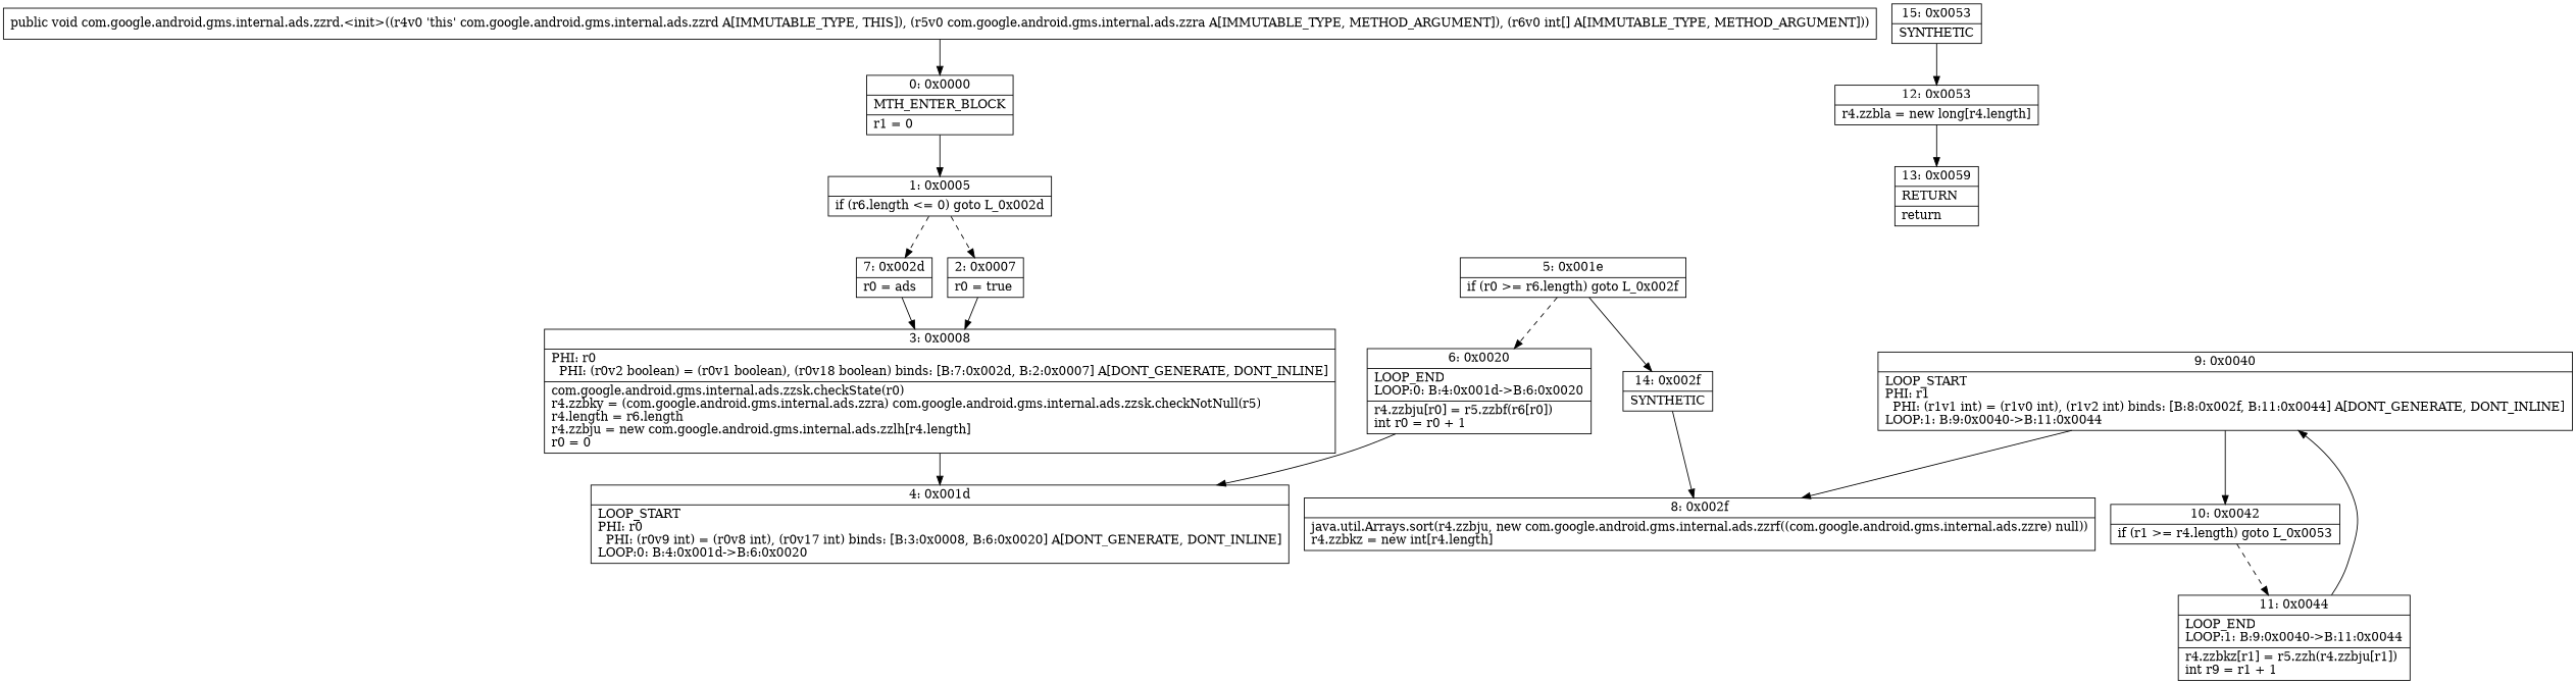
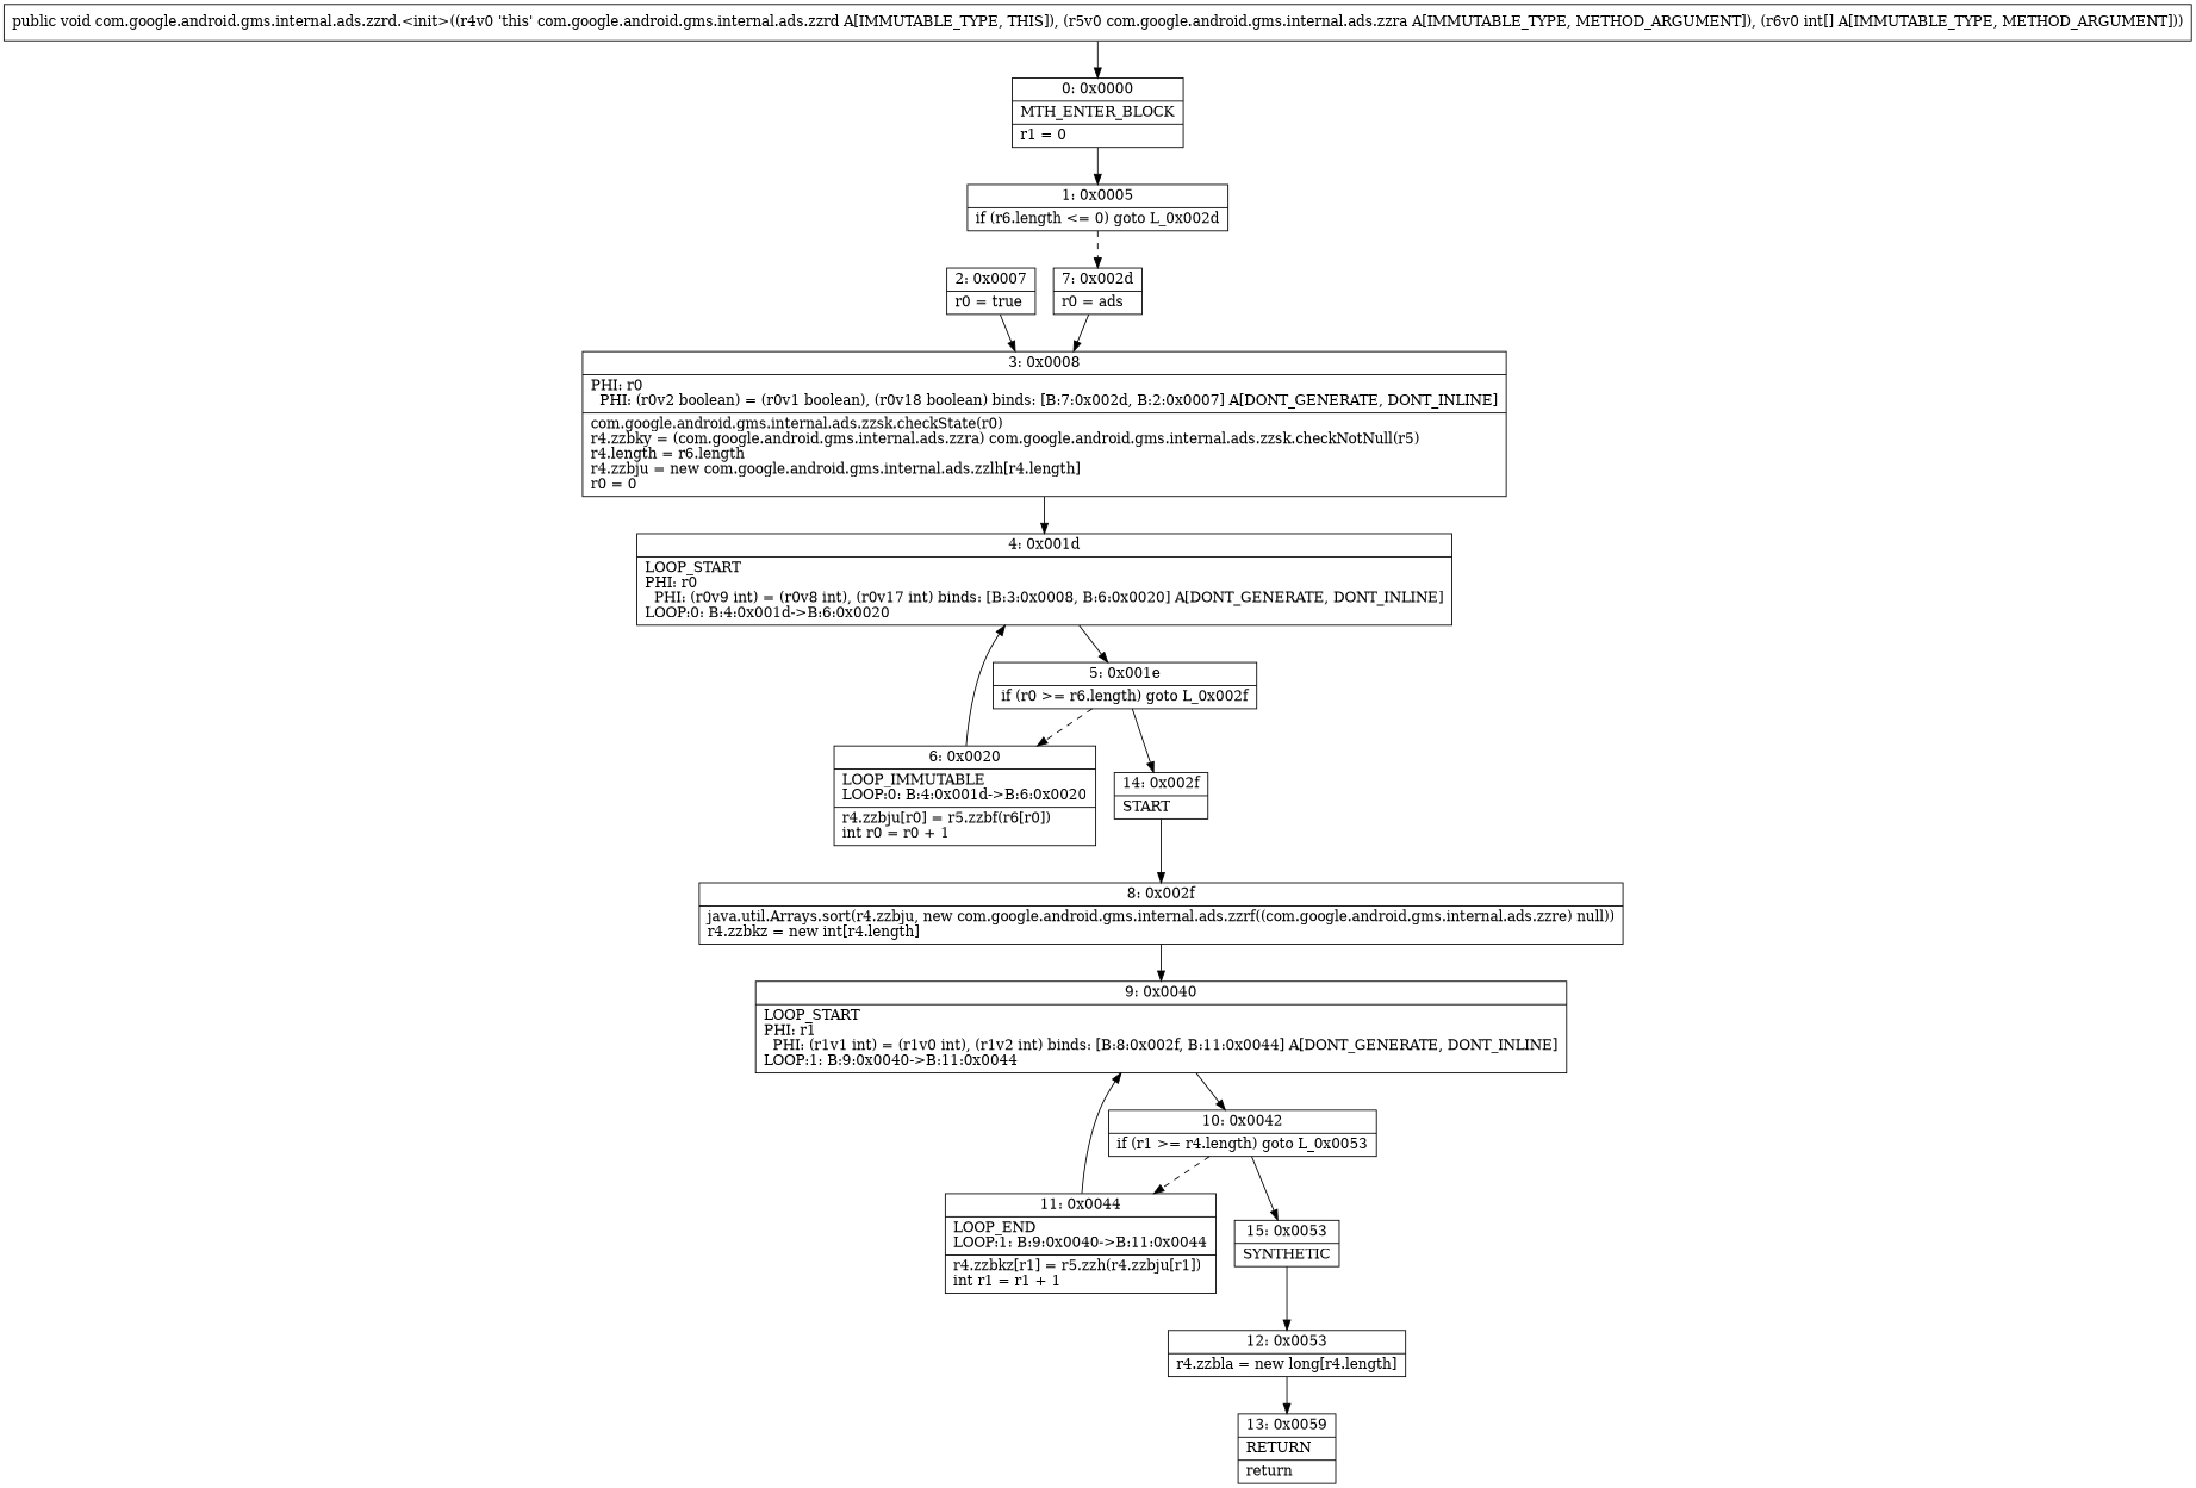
  digraph {
    node [shape=record]
    n1 [label="{0\:\ 0x0000|MTH_ENTER_BLOCK\l|r1 = 0\l}"]
    n2 [label="{1\:\ 0x0005|if (r6.length \<= 0) goto L_0x002d\l}"]
    n3 [label="{2\:\ 0x0007|r0 = true\l}"]
    n4 [label="{7\:\ 0x002d|r0 = ads\l}"]
    n5 [label="{3\:\ 0x0008|PHI: r0 \l  PHI: (r0v2 boolean) = (r0v1 boolean), (r0v18 boolean) binds: [B:7:0x002d, B:2:0x0007] A[DONT_GENERATE, DONT_INLINE]\l|com.google.android.gms.internal.ads.zzsk.checkState(r0)\lr4.zzbky = (com.google.android.gms.internal.ads.zzra) com.google.android.gms.internal.ads.zzsk.checkNotNull(r5)\lr4.length = r6.length\lr4.zzbju = new com.google.android.gms.internal.ads.zzlh[r4.length]\lr0 = 0\l}"]
    n6 [label="{4\:\ 0x001d|LOOP_START\lPHI: r0 \l  PHI: (r0v9 int) = (r0v8 int), (r0v17 int) binds: [B:3:0x0008, B:6:0x0020] A[DONT_GENERATE, DONT_INLINE]\lLOOP:0: B:4:0x001d\-\>B:6:0x0020\l}"]
    n7 [label="{5\:\ 0x001e|if (r0 \>= r6.length) goto L_0x002f\l}"]
-   n8 [label="{6\:\ 0x0020|LOOP_END\lLOOP:0: B:4:0x001d\-\>B:6:0x0020\l|r4.zzbju[r0] = r5.zzbf(r6[r0])\lint r0 = r0 + 1\l}"]
-   n9 [label="{14\:\ 0x002f|SYNTHETIC\l}"]
+   n8 [label="{6\:\ 0x0020|LOOP_IMMUTABLE\lLOOP:0: B:4:0x001d\-\>B:6:0x0020\l|r4.zzbju[r0] = r5.zzbf(r6[r0])\lint r0 = r0 + 1\l}"]
+   n9 [label="{14\:\ 0x002f|START\l}"]
    n10 [label="{8\:\ 0x002f|java.util.Arrays.sort(r4.zzbju, new com.google.android.gms.internal.ads.zzrf((com.google.android.gms.internal.ads.zzre) null))\lr4.zzbkz = new int[r4.length]\l}"]
    n11 [label="{9\:\ 0x0040|LOOP_START\lPHI: r1 \l  PHI: (r1v1 int) = (r1v0 int), (r1v2 int) binds: [B:8:0x002f, B:11:0x0044] A[DONT_GENERATE, DONT_INLINE]\lLOOP:1: B:9:0x0040\-\>B:11:0x0044\l}"]
    n12 [label="{10\:\ 0x0042|if (r1 \>= r4.length) goto L_0x0053\l}"]
-   n13 [label="{11\:\ 0x0044|LOOP_END\lLOOP:1: B:9:0x0040\-\>B:11:0x0044\l|r4.zzbkz[r1] = r5.zzh(r4.zzbju[r1])\lint r9 = r1 + 1\l}"]
+   n13 [label="{11\:\ 0x0044|LOOP_END\lLOOP:1: B:9:0x0040\-\>B:11:0x0044\l|r4.zzbkz[r1] = r5.zzh(r4.zzbju[r1])\lint r1 = r1 + 1\l}"]
    n14 [label="{15\:\ 0x0053|SYNTHETIC\l}"]
    n15 [label="{12\:\ 0x0053|r4.zzbla = new long[r4.length]\l}"]
    n16 [label="{13\:\ 0x0059|RETURN\l|return\l}"]
    n17 [label="{public void com.google.android.gms.internal.ads.zzrd.\<init\>((r4v0 'this' com.google.android.gms.internal.ads.zzrd A[IMMUTABLE_TYPE, THIS]), (r5v0 com.google.android.gms.internal.ads.zzra A[IMMUTABLE_TYPE, METHOD_ARGUMENT]), (r6v0 int[] A[IMMUTABLE_TYPE, METHOD_ARGUMENT])) }"]
    n1 -> n2
-   n2 -> n3 [style=dashed]
    n2 -> n4 [style=dashed]
    n3 -> n5
    n4 -> n5
    n5 -> n6
+   n6 -> n7
    n7 -> n8 [style=dashed]
    n7 -> n9
    n8 -> n6
    n9 -> n10
-   n11 -> n10
+   n10 -> n11
    n11 -> n12
    n12 -> n13 [style=dashed]
+   n12 -> n14
    n13 -> n11
    n14 -> n15
    n15 -> n16
    n17 -> n1
  }
